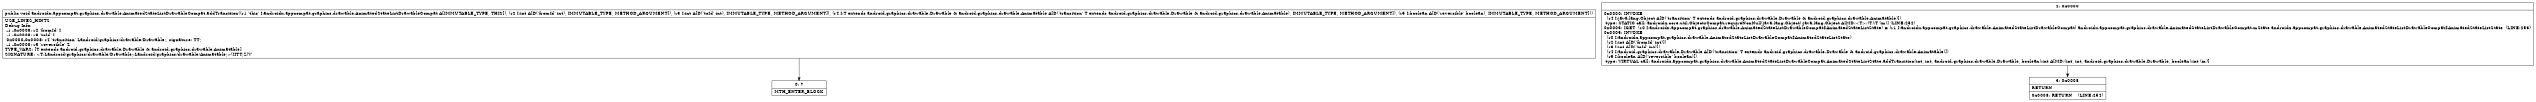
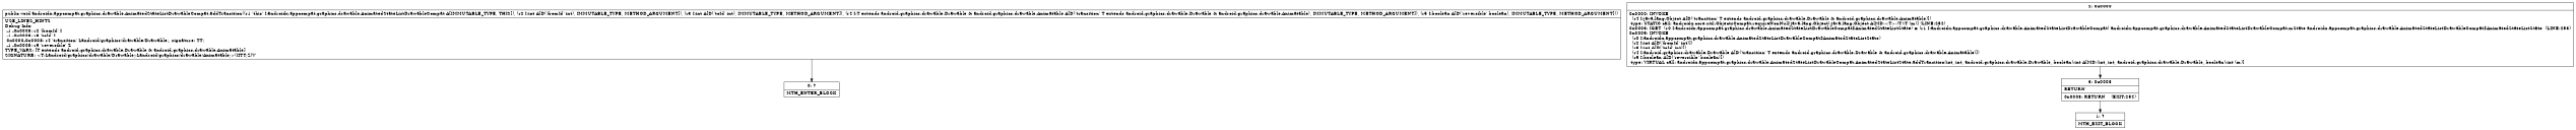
  digraph {
    node [shape=record]
    n1 [label="{0\:\ ?|MTH_ENTER_BLOCK\l}"]
    n2 [label="{2\:\ 0x0000|0x0000: INVOKE  \l  (r4 I:java.lang.Object A[D('transition' T extends android.graphics.drawable.Drawable & android.graphics.drawable.Animatable)])\l type: STATIC call: androidx.core.util.ObjectsCompat.requireNonNull(java.lang.Object):java.lang.Object A[MD:\<T\>:(T):T (m)] (LINE:252)\l0x0003: IGET  (r0 I:androidx.appcompat.graphics.drawable.AnimatedStateListDrawableCompat$AnimatedStateListState) = (r1 I:androidx.appcompat.graphics.drawable.AnimatedStateListDrawableCompat) androidx.appcompat.graphics.drawable.AnimatedStateListDrawableCompat.mState androidx.appcompat.graphics.drawable.AnimatedStateListDrawableCompat$AnimatedStateListState  (LINE:253)\l0x0005: INVOKE  \l  (r0 I:androidx.appcompat.graphics.drawable.AnimatedStateListDrawableCompat$AnimatedStateListState)\l  (r2 I:int A[D('fromId' int)])\l  (r3 I:int A[D('toId' int)])\l  (r4 I:android.graphics.drawable.Drawable A[D('transition' T extends android.graphics.drawable.Drawable & android.graphics.drawable.Animatable)])\l  (r5 I:boolean A[D('reversible' boolean)])\l type: VIRTUAL call: androidx.appcompat.graphics.drawable.AnimatedStateListDrawableCompat.AnimatedStateListState.addTransition(int, int, android.graphics.drawable.Drawable, boolean):int A[MD:(int, int, android.graphics.drawable.Drawable, boolean):int (m)]\l}"]
-   n3 [label="{3\:\ 0x0008|RETURN\l|0x0008: RETURN    (LINE:254)\l}"]
+   n3 [label="{3\:\ 0x0008|RETURN\l|0x0008: RETURN    (EXIT:254)\l}"]
+   n4 [label="{1\:\ ?|MTH_EXIT_BLOCK\l}"]
    n5 [label="{public void androidx.appcompat.graphics.drawable.AnimatedStateListDrawableCompat.addTransition((r1 'this' I:androidx.appcompat.graphics.drawable.AnimatedStateListDrawableCompat A[IMMUTABLE_TYPE, THIS]), (r2 I:int A[D('fromId' int), IMMUTABLE_TYPE, METHOD_ARGUMENT]), (r3 I:int A[D('toId' int), IMMUTABLE_TYPE, METHOD_ARGUMENT]), (r4 I:T extends android.graphics.drawable.Drawable & android.graphics.drawable.Animatable A[D('transition' T extends android.graphics.drawable.Drawable & android.graphics.drawable.Animatable), IMMUTABLE_TYPE, METHOD_ARGUMENT]), (r5 I:boolean A[D('reversible' boolean), IMMUTABLE_TYPE, METHOD_ARGUMENT]))  | USE_LINES_HINTS\lDebug Info:\l  \-1 \-0x0008: r2 'fromId' I\l  \-1 \-0x0008: r3 'toId' I\l  0x0000\-0x0008: r4 'transition' Landroid\/graphics\/drawable\/Drawable;, signature: TT;\l  \-1 \-0x0008: r5 'reversible' Z\lTYPE_VARS: [T extends android.graphics.drawable.Drawable & android.graphics.drawable.Animatable]\lSIGNATURE: \<T:Landroid\/graphics\/drawable\/Drawable;:Landroid\/graphics\/drawable\/Animatable;\>(IITT;Z)V\l}"]
    n2 -> n3
+   n3 -> n4
    n5 -> n1
  }
